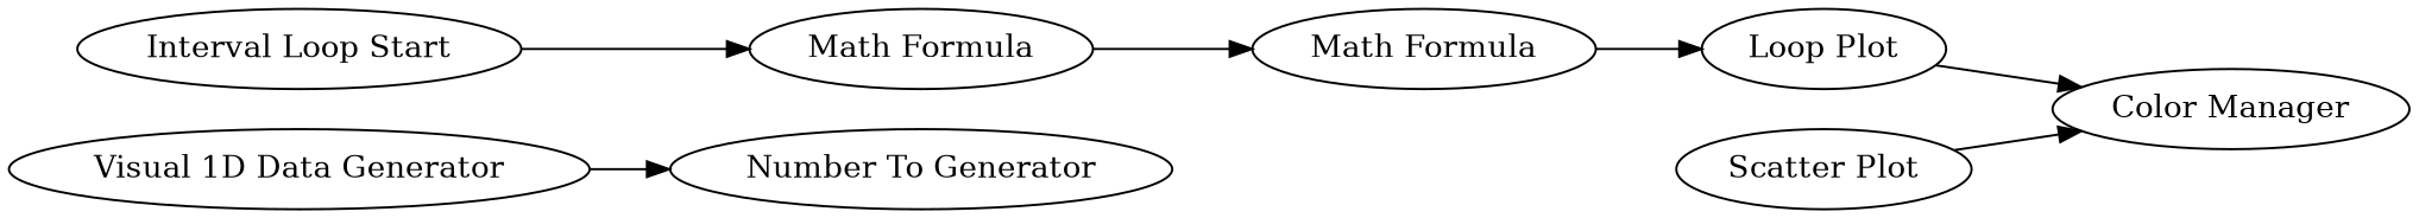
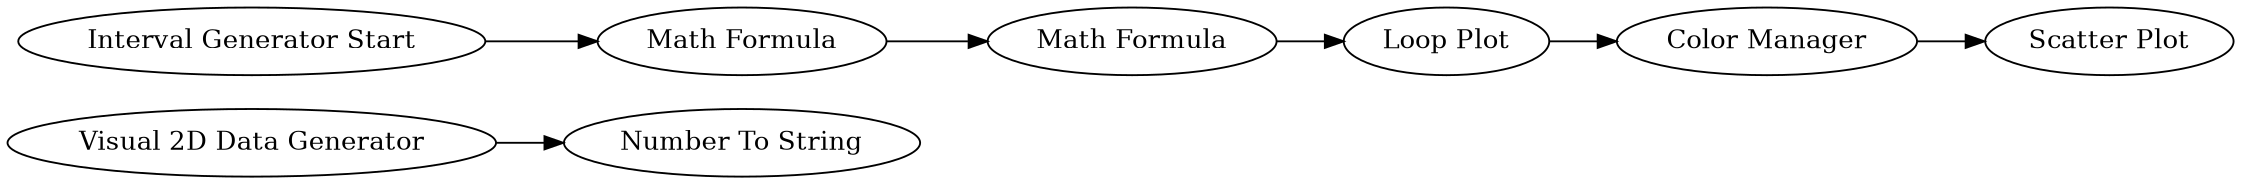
  digraph {
    rankdir=LR
-   n1 [label="Visual 1D Data Generator"]
-   n2 [label="Number To Generator"]
-   n3 [label="Interval Loop Start"]
+   n1 [label="Visual 2D Data Generator"]
+   n2 [label="Number To String"]
+   n3 [label="Interval Generator Start"]
    n4 [label="Math Formula"]
    n5 [label="Math Formula"]
    n6 [label="Loop Plot"]
    n7 [label="Color Manager"]
    n8 [label="Scatter Plot"]
    n1 -> n2
    n3 -> n4
    n4 -> n5
    n5 -> n6
    n6 -> n7
-   n8 -> n7
+   n7 -> n8
  }
